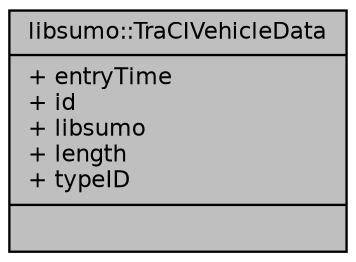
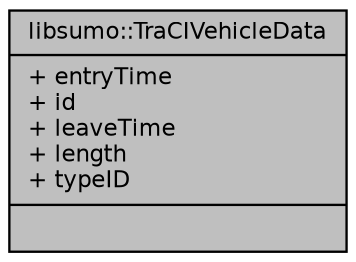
  digraph {
-   n1 [color=black fillcolor=grey75 fontcolor=black fontname=Helvetica fontsize=10 height=0.2 label="{libsumo::TraCIVehicleData\n|+ entryTime\l+ id\l+ libsumo\l+ length\l+ typeID\l|}" shape=record style=filled width=0.4]
+   n1 [color=black fillcolor=grey75 fontcolor=black fontname=Helvetica fontsize=10 height=0.2 label="{libsumo::TraCIVehicleData\n|+ entryTime\l+ id\l+ leaveTime\l+ length\l+ typeID\l|}" shape=record style=filled width=0.4]
  }
